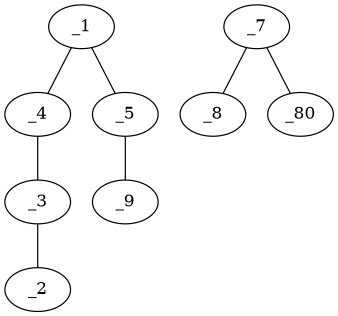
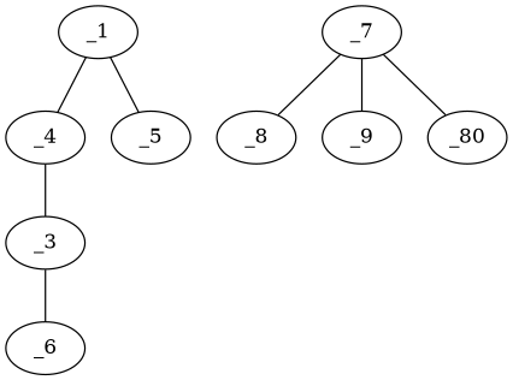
  graph {
    fontname="DejaVu Serif"
    node [charge=0 chem=1 fontname="DejaVu Serif" symbol="C  " y=-0.25]
    edge [fontname="DejaVu Serif" valence=1]
    _1 [charge=1 chem=4 symbol="N  " x=2.866]
    _4 [x=3.366 y=-1.116]
    _5 [x=2.366 y=0.616]
    _3 [x=3.7321 y=0.25]
-   _6 [x=4.5981 label=_2]
+   _6 [x=4.5981]
    _7 [charge=1 chem=4 symbol="N  " x=5.4641 y=0.25]
    _8 [chem=9 symbol="B  " x=6.3301 y=0.75]
    _9 [x=4.9641 y=1.116]
    n9 [label=_80 x=5.9641 y=-0.616]
    _1 -- _4
    _1 -- _5
    _4 -- _3
    _3 -- _6
    _7 -- _8
-   _5 -- _9
+   _7 -- _9
    _7 -- n9
  }
